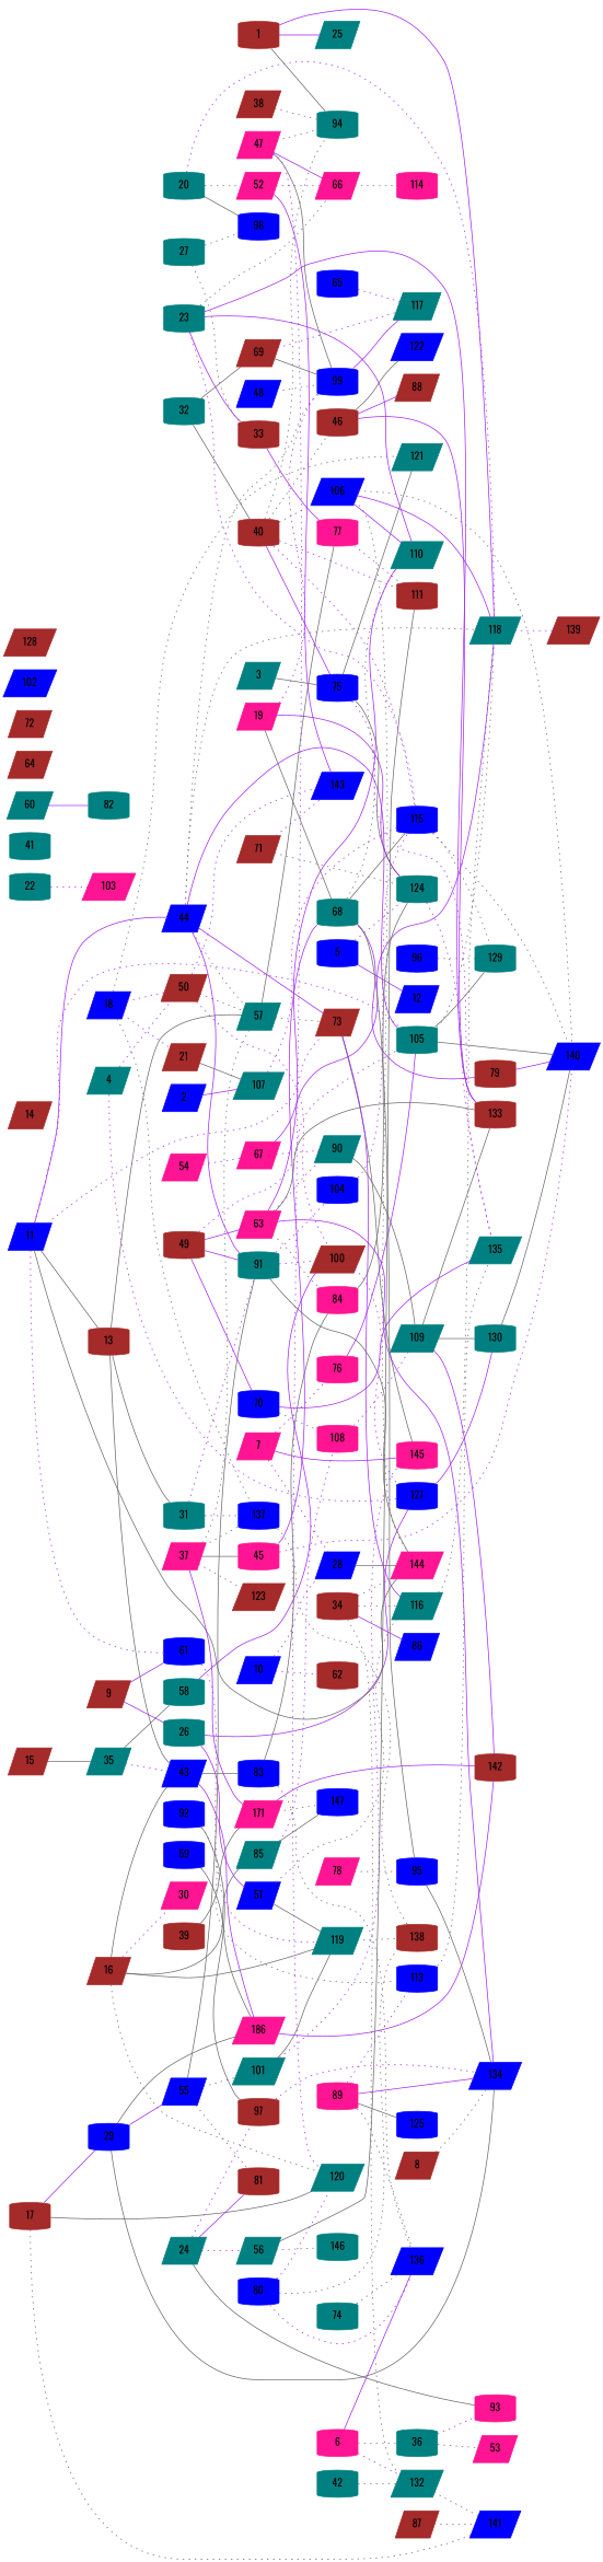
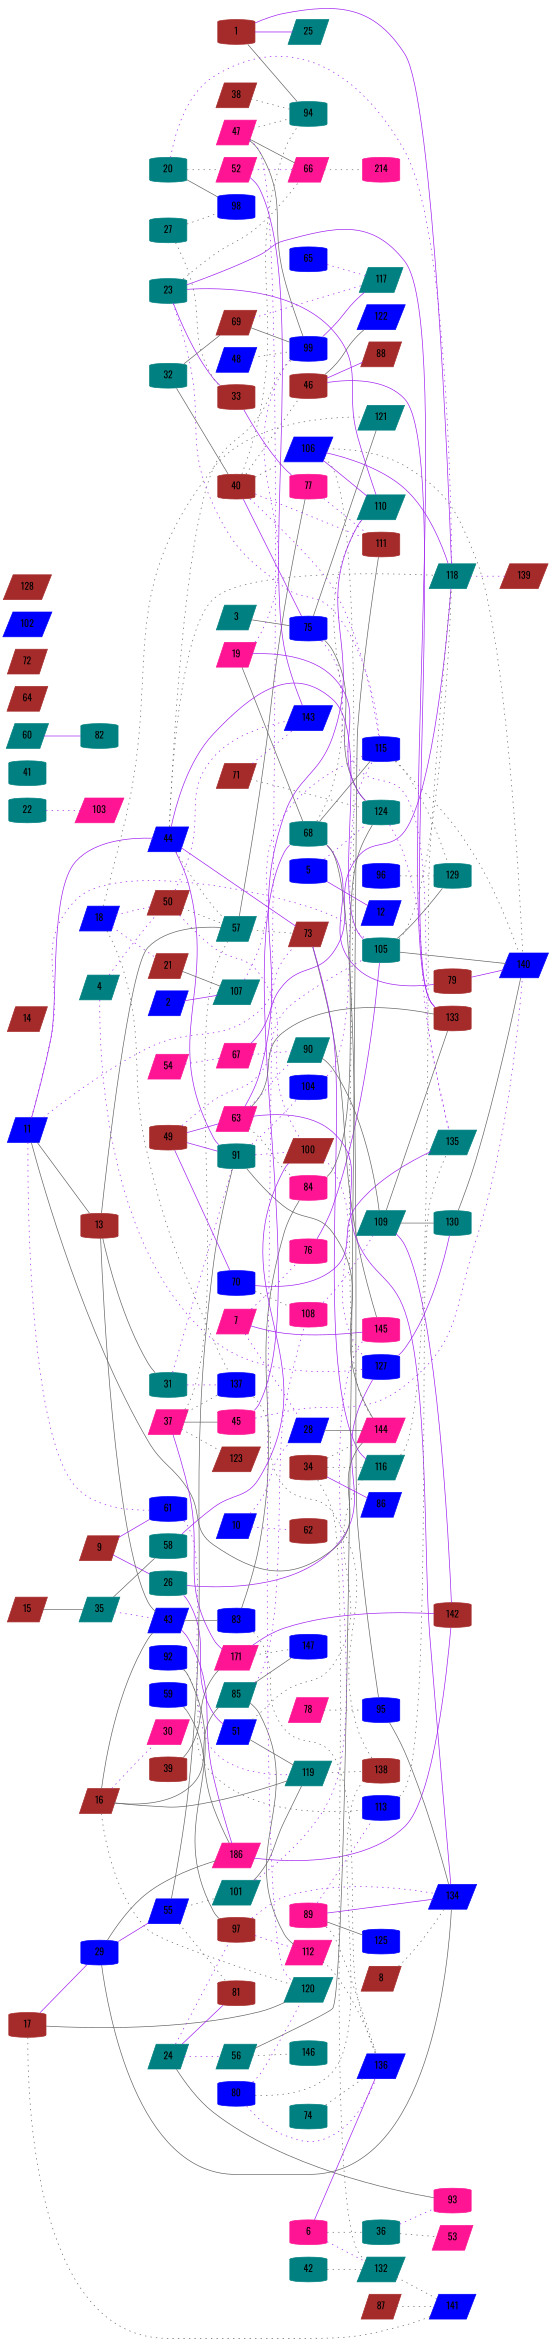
  graph {
    fontname=Oswald
    rankdir=LR
    node [color=teal fontname=Oswald shape=parallelogram style=filled]
    edge [color=gray40 fontname=Oswald style=dotted]
    1 [color=brown shape=cylinder]
    25
    94 [shape=cylinder]
    118
    139 [color=brown]
    2 [color=blue]
    107
    115 [color=blue shape=cylinder]
    75 [color=blue shape=cylinder]
    3
    124 [shape=cylinder]
    121
    135
    50 [color=brown]
    4
    127 [color=blue shape=cylinder]
    57
    100 [color=brown]
    143 [color=blue]
    130 [shape=cylinder]
    5 [color=blue shape=cylinder]
    12 [color=blue]
    6 [color=deeppink shape=cylinder]
    36 [shape=cylinder]
    132
    136 [color=blue]
    93 [color=deeppink shape=cylinder]
    53 [color=deeppink]
    54 [color=deeppink]
    67 [color=deeppink]
    141 [color=blue]
    7 [color=deeppink]
    28 [color=blue]
    76 [color=deeppink shape=cylinder]
    145 [color=deeppink shape=cylinder]
    144 [color=deeppink]
    105 [shape=cylinder]
    8 [color=brown]
    134 [color=blue]
    9 [color=brown]
    26 [shape=cylinder]
    61 [color=blue shape=cylinder]
    51 [color=blue]
    119
    10 [color=blue]
    62 [color=brown shape=cylinder]
    11 [color=blue]
    13 [color=brown shape=cylinder]
    44 [color=blue]
    73 [color=brown]
    31 [shape=cylinder]
    43 [color=blue]
    99 [color=blue shape=cylinder]
    91 [shape=cylinder]
    116
    140 [color=blue]
    129 [shape=cylinder]
    137 [color=blue shape=cylinder]
    n59 [color=deeppink label=186]
    83 [color=blue shape=cylinder]
    77 [color=deeppink shape=cylinder]
    14 [color=brown]
    15 [color=brown]
    35
    58 [shape=cylinder]
    16 [color=brown]
    30 [color=deeppink]
    85
    120
    108 [color=deeppink shape=cylinder]
+   112 [color=deeppink]
    147 [color=blue shape=cylinder]
    138 [color=brown shape=cylinder]
    17 [color=brown shape=cylinder]
    29 [color=blue shape=cylinder]
    55 [color=blue]
    18 [color=blue]
    21 [color=brown]
    19 [color=deeppink]
    68 [shape=cylinder]
    110
    79 [color=brown shape=cylinder]
    95 [color=blue shape=cylinder]
    117
    20 [shape=cylinder]
    52 [color=deeppink]
    98 [color=blue shape=cylinder]
    66 [color=deeppink]
    22 [shape=cylinder]
    103 [color=deeppink]
    23 [shape=cylinder]
    33 [color=brown shape=cylinder]
    133 [color=brown shape=cylinder]
-   114 [color=deeppink shape=cylinder]
+   114 [color=deeppink shape=cylinder label=214]
    24
    56
    81 [color=brown shape=cylinder]
    97 [color=brown shape=cylinder]
    111 [color=brown shape=cylinder]
    146 [shape=cylinder]
    27 [shape=cylinder]
    101
    142 [color=brown shape=cylinder]
    104 [color=blue shape=cylinder]
    32 [shape=cylinder]
    40 [color=brown shape=cylinder]
    69 [color=brown]
    46 [color=brown shape=cylinder]
    106 [color=blue]
    34 [color=brown shape=cylinder]
    86 [color=blue]
    37 [color=deeppink]
    45 [color=deeppink shape=cylinder]
    123 [color=brown]
    n115 [color=deeppink label=171]
    38 [color=brown]
    39 [color=brown shape=cylinder]
    88 [color=brown]
    122 [color=blue]
    41 [shape=cylinder]
    42 [shape=cylinder]
    84 [color=deeppink shape=cylinder]
    47 [color=deeppink]
    48 [color=blue]
    49 [color=brown shape=cylinder]
    63 [color=deeppink]
    70 [color=blue shape=cylinder]
    90
    59 [color=blue shape=cylinder]
    82 [shape=cylinder]
    60
    109
    64 [color=brown]
    65 [color=blue shape=cylinder]
    71 [color=brown]
    72 [color=brown]
    74 [shape=cylinder]
    78 [color=deeppink]
    80 [color=blue shape=cylinder]
    87 [color=brown]
    89 [color=deeppink shape=cylinder]
    113 [color=blue shape=cylinder]
    125 [color=blue shape=cylinder]
    92 [color=blue shape=cylinder]
    96 [color=blue shape=cylinder]
    102 [color=blue]
    128 [color=brown]
    1 -- 25 [color=purple style=solid]
    1 -- 94 [style=solid]
    1 -- 118 [color=purple style=solid]
    118 -- 139 [color=purple]
    2 -- 107 [color=purple style=solid]
    107 -- 115 [color=purple]
    115 -- 140
    115 -- 129
    75 -- 124 [style=solid]
    75 -- 121 [style=solid]
    75 -- 135 [color=purple]
    3 -- 75 [style=solid]
    124 -- 135 [color=purple]
    50 -- 57
    50 -- 100 [color=purple]
    50 -- 143 [color=purple]
    4 -- 50 [color=purple]
    4 -- 127 [color=purple]
    127 -- 130 [color=purple style=solid]
    57 -- 73
    57 -- 77 [style=solid]
    100 -- 127 [color=purple]
    130 -- 140 [style=solid]
    5 -- 124 [color=purple]
    5 -- 12 [color=purple style=solid]
    6 -- 36
    6 -- 132 [color=purple]
    6 -- 136 [color=purple style=solid]
    36 -- 93 [color=purple]
    36 -- 53
    132 -- 141
    54 -- 67 [color=purple]
    67 -- 118 [color=purple style=solid]
    67 -- 90 [color=purple]
    7 -- 28 [color=purple]
    7 -- 76 [color=purple]
    7 -- 145 [color=purple style=solid]
    28 -- 144 [style=solid]
    76 -- 105 [color=purple style=solid]
    105 -- 118
    105 -- 140 [style=solid]
    105 -- 129 [style=solid]
    8 -- 134
    9 -- 26 [color=purple style=solid]
    9 -- 61 [color=purple style=solid]
    26 -- 127 [color=purple style=solid]
    26 -- 51 [color=purple style=solid]
    61 -- 119 [color=purple]
    51 -- 119 [style=solid]
    51 -- 116
    119 -- 138
    10 -- 28 [color=purple]
    10 -- 62 [color=purple]
    11 -- 144 [style=solid]
    11 -- 105 [color=purple]
    11 -- 61 [color=purple]
    11 -- 13 [style=solid]
    11 -- 44 [color=purple style=solid]
    11 -- 73 [color=purple]
    13 -- 57 [style=solid]
    13 -- 31 [style=solid]
    13 -- 43 [style=solid]
    44 -- 118
    44 -- 57
    44 -- 105 [color=purple style=solid]
    44 -- 73 [color=purple style=solid]
    44 -- 99
    44 -- 91 [color=purple style=solid]
    73 -- 145 [style=solid]
    73 -- 116 [color=purple style=solid]
    31 -- 91 [color=purple]
    31 -- 137 [color=purple]
    43 -- n59 [color=purple style=solid]
    43 -- 83 [style=solid]
    99 -- 117 [color=purple style=solid]
    91 -- 100 [color=purple]
    91 -- 144 [style=solid]
    91 -- 104 [color=purple]
    116 -- 118
    137 -- 138
    n59 -- 142 [color=purple style=solid]
    83 -- 136
    83 -- 84 [style=solid]
    77 -- 111 [color=purple]
    15 -- 35 [style=solid]
    35 -- 43 [color=purple]
    35 -- 58 [style=solid]
    58 -- 100 [color=purple style=solid]
    16 -- 119 [style=solid]
    16 -- 43 [style=solid]
    16 -- 30 [color=purple]
    16 -- 85 [style=solid]
    16 -- 120
    85 -- 108 [color=purple]
+   85 -- 112 [style=solid]
    85 -- 147 [style=solid]
    108 -- 109 [color=purple]
+   112 -- 136
    17 -- 141
    17 -- 120 [style=solid]
    17 -- 29 [color=purple style=solid]
    29 -- 134 [style=solid]
    29 -- n59 [style=solid]
    29 -- 55 [color=purple style=solid]
    55 -- 91 [style=solid]
    55 -- 81
    55 -- 101
    18 -- 121
    18 -- 50 [color=purple]
    18 -- 137
    18 -- 21 [color=purple]
    21 -- 107 [style=solid]
    19 -- 124 [color=purple style=solid]
    19 -- 99 [color=purple]
    19 -- 68 [style=solid]
    68 -- 115 [style=solid]
    68 -- 110
    68 -- 79 [color=purple style=solid]
    68 -- 95 [style=solid]
    79 -- 140 [color=purple style=solid]
    95 -- 134 [style=solid]
    20 -- 118 [color=purple]
    20 -- 52
    20 -- 98 [style=solid]
    52 -- 143 [color=purple style=solid]
    52 -- 66 [color=purple]
    66 -- 114
    22 -- 103 [color=purple]
    23 -- 115 [color=purple]
    23 -- 110 [color=purple style=solid]
    23 -- 66
    23 -- 33 [color=purple style=solid]
    23 -- 133 [color=purple style=solid]
    33 -- 77 [color=purple style=solid]
    24 -- 93 [style=solid]
    24 -- 56 [color=purple]
    24 -- 81 [color=purple style=solid]
    24 -- 97 [color=purple]
    56 -- 111 [style=solid]
    56 -- 146
    97 -- 134 [color=purple]
+   97 -- 112 [color=purple]
    27 -- 98
    27 -- 33
    101 -- 145 [color=purple]
    101 -- 119 [style=solid]
    104 -- 115 [color=purple]
    32 -- 40 [style=solid]
    32 -- 69 [style=solid]
    40 -- 94
    40 -- 115 [color=purple]
    40 -- 75 [color=purple style=solid]
    40 -- 111 [color=purple]
    40 -- 46
    40 -- 106
    69 -- 99 [style=solid]
    69 -- 117 [color=purple]
    46 -- 133 [color=purple style=solid]
    46 -- 88 [color=purple style=solid]
    46 -- 122 [style=solid]
    106 -- 118 [color=purple style=solid]
    106 -- 144
    106 -- 140
    106 -- 110 [color=purple style=solid]
    34 -- 132
    34 -- 144
    34 -- 116
    34 -- 86 [color=purple style=solid]
    37 -- 57
    37 -- 137
    37 -- 45 [style=solid]
    37 -- 123
    37 -- n115 [color=purple style=solid]
    45 -- 140 [color=purple]
    45 -- 68 [color=purple style=solid]
    n115 -- 147
    n115 -- 142 [color=purple style=solid]
    38 -- 94
    39 -- n115 [style=solid]
    42 -- 132
    84 -- 124 [style=solid]
    47 -- 94
    47 -- 99 [style=solid]
    47 -- 120 [color=purple]
-   47 -- 66 [color=purple style=solid]
+   47 -- 66 [style=solid]
    48 -- 99
    49 -- 105 [color=purple]
    49 -- 91 [color=purple style=solid]
    49 -- 63 [color=purple style=solid]
    49 -- 70 [color=purple style=solid]
    63 -- 134 [color=purple style=solid]
    63 -- 110 [color=purple style=solid]
    63 -- 133 [style=solid]
    63 -- 84
    63 -- 90 [color=purple]
    70 -- 135 [color=purple style=solid]
    70 -- 108
    90 -- 109 [style=solid]
    59 -- n59 [style=solid]
    60 -- 82 [color=purple style=solid]
    109 -- 130 [style=solid]
    109 -- 133 [style=solid]
    109 -- 142 [color=purple style=solid]
    65 -- 117 [color=purple]
    71 -- 124
    71 -- 143 [color=purple]
    74 -- 136
    78 -- 95
    80 -- 136 [color=purple]
    80 -- 120 [color=purple]
    80 -- 138
    87 -- 141
    89 -- 136
    89 -- 134 [color=purple style=solid]
    89 -- 113 [color=purple]
    89 -- 125 [style=solid]
    113 -- 135
    92 -- 97 [style=solid]
    92 -- 113
    96 -- 129
  }
